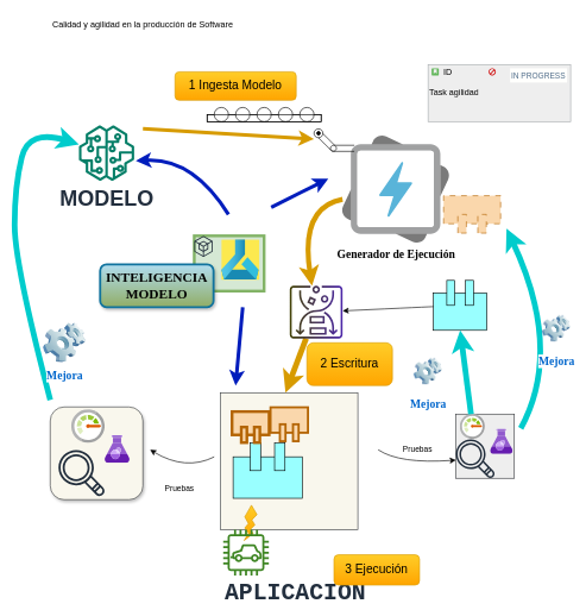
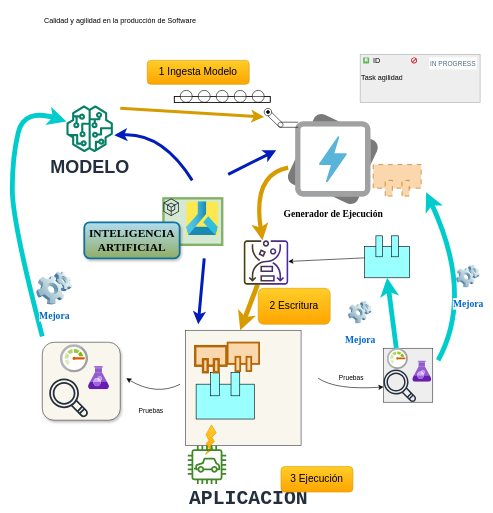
  <mxCell id="0" />
  <mxCell id="1" parent="0" />
  <mxCell id="2" value="&lt;font style=&quot;font-size: 30px;&quot;&gt;MODELO&lt;/font&gt;" style="sketch=0;outlineConnect=0;fontColor=#232F3E;gradientColor=none;fillColor=#067F68;strokeColor=none;dashed=0;verticalLabelPosition=bottom;verticalAlign=top;align=center;html=1;fontSize=12;fontStyle=1;aspect=fixed;pointerEvents=1;shape=mxgraph.aws4.sagemaker_model;" parent="1" vertex="1"><mxGeometry x="110" y="175" width="78" height="78" as="geometry" /></mxCell>
  <mxCell id="3" value="&lt;div style=&quot;font-size: 16px;&quot;&gt;Generador de Ejecución&lt;/div&gt;" style="image;sketch=0;aspect=fixed;html=1;points=[];align=center;fontSize=16;image=img/lib/mscae/Data_Lake_Analytics.svg;fontFamily=Verdana;fontStyle=1" parent="1" vertex="1"><mxGeometry x="480" y="190" width="150" height="150" as="geometry" /></mxCell>
  <mxCell id="4" value="&lt;div&gt;Calidad y agilidad en la producción de Software&lt;/div&gt;&lt;div&gt;&lt;br&gt;&lt;/div&gt;" style="text;html=1;strokeColor=none;fillColor=none;align=center;verticalAlign=middle;whiteSpace=wrap;rounded=0;" parent="1" vertex="1"><mxGeometry x="30" y="20" width="340" height="42" as="geometry" /></mxCell>
  <mxCell id="5" value="" style="curved=1;endArrow=classic;html=1;rounded=0;strokeWidth=5;fillColor=#ffcd28;gradientColor=#ffa500;strokeColor=#d79b00;" parent="1" target="7" edge="1"><mxGeometry width="50" height="50" relative="1" as="geometry"><mxPoint x="200.002" y="180.001" as="sourcePoint" /><mxPoint x="282.29" y="167.08" as="targetPoint" /></mxGeometry></mxCell>
  <mxCell id="6" value="" style="html=1;outlineConnect=0;whiteSpace=wrap;fillColor=#99ffff;shape=mxgraph.archimate3.component;rotation=90;" parent="1" vertex="1"><mxGeometry x="610" y="390" width="70" height="75" as="geometry" /></mxCell>
  <mxCell id="7" value="" style="verticalLabelPosition=bottom;aspect=fixed;html=1;verticalAlign=top;fillColor=strokeColor;align=center;outlineConnect=0;shape=mxgraph.fluid_power.x10060;points=[[1,0.72,0],[1,1,0]]" parent="1" vertex="1"><mxGeometry x="440" y="180" width="56.62" height="32" as="geometry" /></mxCell>
  <mxCell id="8" value="" style="verticalLabelPosition=bottom;outlineConnect=0;align=center;dashed=0;html=1;verticalAlign=top;shape=mxgraph.pid.misc.roller_conveyor;" parent="1" vertex="1"><mxGeometry x="290" y="150" width="160" height="20" as="geometry" /></mxCell>
  <mxCell id="9" value="" style="curved=1;endArrow=classic;html=1;rounded=0;fillColor=#ffcd28;gradientColor=#ffa500;strokeColor=#d79b00;strokeWidth=7;" parent="1" source="3" target="17" edge="1"><mxGeometry width="50" height="50" relative="1" as="geometry"><mxPoint x="470" y="240" as="sourcePoint" /><mxPoint x="499" y="426" as="targetPoint" /><Array as="points"><mxPoint x="420" y="290" /></Array></mxGeometry></mxCell>
  <mxCell id="10" value="" style="curved=1;endArrow=classic;html=1;rounded=0;" parent="1" source="6" target="17" edge="1"><mxGeometry width="50" height="50" relative="1" as="geometry"><mxPoint x="600" y="420" as="sourcePoint" /><mxPoint x="461" y="401" as="targetPoint" /></mxGeometry></mxCell>
  <mxCell id="11" value="" style="group;fillColor=#f9f7ed;strokeColor=#36393d;" vertex="1" connectable="0" parent="1"><mxGeometry x="309" y="550" width="192.5" height="192.25" as="geometry" /></mxCell>
  <mxCell id="12" value="" style="html=1;outlineConnect=0;whiteSpace=wrap;fillColor=#99ffff;shape=mxgraph.archimate3.component;rotation=90;" parent="11" vertex="1"><mxGeometry x="27.25" y="60.75" width="77.5" height="97" as="geometry" /></mxCell>
  <mxCell id="13" value="" style="html=1;outlineConnect=0;whiteSpace=wrap;fillColor=#fad7ac;shape=mxgraph.archimate3.component;rotation=-90;strokeColor=#b46504;strokeWidth=4;" parent="11" vertex="1"><mxGeometry x="20.25" y="22.25" width="43.5" height="52" as="geometry" /></mxCell>
  <mxCell id="14" value="" style="html=1;outlineConnect=0;whiteSpace=wrap;fillColor=#fad7ac;shape=mxgraph.archimate3.component;rotation=-90;strokeColor=#b46504;strokeWidth=3;" parent="11" vertex="1"><mxGeometry x="72.5" y="18" width="47.5" height="52.5" as="geometry" /></mxCell>
  <mxCell id="15" value="" style="verticalLabelPosition=bottom;verticalAlign=top;html=1;shape=mxgraph.basic.flash;fillColor=#ffcd28;gradientColor=#ffa500;strokeColor=#d79b00;" vertex="1" parent="11"><mxGeometry x="33" y="157.75" width="18" height="49.5" as="geometry" /></mxCell>
  <mxCell id="16" value="" style="curved=1;endArrow=classic;html=1;rounded=0;fillColor=#ffcd28;gradientColor=#ffa500;strokeColor=#d79b00;strokeWidth=8;" edge="1" parent="1" source="17"><mxGeometry width="50" height="50" relative="1" as="geometry"><mxPoint x="475" y="451" as="sourcePoint" /><mxPoint x="400" y="550" as="targetPoint" /></mxGeometry></mxCell>
  <mxCell id="17" value="" style="outlineConnect=0;fontColor=#232F3E;gradientColor=#424205;fillColor=#4D27AA;strokeColor=#FFF712;dashed=0;verticalLabelPosition=bottom;verticalAlign=top;align=center;html=1;fontSize=12;fontStyle=0;aspect=fixed;pointerEvents=1;shape=mxgraph.aws4.glue_databrew;rotation=90;strokeWidth=6;" vertex="1" parent="1"><mxGeometry x="406" y="400" width="74" height="74" as="geometry" /></mxCell>
  <mxCell id="18" value="" style="curved=1;endArrow=classic;html=1;rounded=0;" edge="1" parent="1" target="23"><mxGeometry width="50" height="50" relative="1" as="geometry"><mxPoint x="530" y="630" as="sourcePoint" /><mxPoint x="578.13" y="571.25" as="targetPoint" /><Array as="points"><mxPoint x="560" y="650" /></Array></mxGeometry></mxCell>
  <mxCell id="19" value="Pruebas" style="edgeLabel;html=1;align=center;verticalAlign=middle;resizable=0;points=[];" vertex="1" connectable="0" parent="18"><mxGeometry x="-0.295" y="-2" relative="1" as="geometry"><mxPoint x="19" y="-22" as="offset" /></mxGeometry></mxCell>
  <mxCell id="20" value="" style="group;fillColor=#eeeeee;strokeColor=#36393d;" vertex="1" connectable="0" parent="1"><mxGeometry x="639" y="580" width="82" height="90" as="geometry" /></mxCell>
  <mxCell id="21" value="" style="image;sketch=0;aspect=fixed;html=1;points=[];align=center;fontSize=12;image=img/lib/mscae/Azure_Test_Plans.svg;" parent="20" vertex="1"><mxGeometry x="48.455" y="21.094" width="31.641" height="35.156" as="geometry" /></mxCell>
  <mxCell id="22" value="" style="image;sketch=0;aspect=fixed;html=1;points=[];align=center;fontSize=12;image=img/lib/mscae/Monitor.svg;" parent="20" vertex="1"><mxGeometry x="5.964" width="35.156" height="35.156" as="geometry" /></mxCell>
  <mxCell id="23" value="" style="sketch=0;outlineConnect=0;fontColor=#232F3E;gradientColor=none;fillColor=#232F3D;strokeColor=none;dashed=0;verticalLabelPosition=bottom;verticalAlign=top;align=center;html=1;fontSize=12;fontStyle=0;aspect=fixed;pointerEvents=1;shape=mxgraph.aws4.magnifying_glass;" vertex="1" parent="20"><mxGeometry y="35.156" width="54.844" height="54.844" as="geometry" /></mxCell>
  <mxCell id="24" value="" style="curved=1;endArrow=classic;html=1;rounded=0;strokeColor=#00CCCC;strokeWidth=8;entryX=1;entryY=0.5;entryDx=0;entryDy=0;entryPerimeter=0;" edge="1" parent="1" source="22" target="6"><mxGeometry width="50" height="50" relative="1" as="geometry"><mxPoint x="660" y="560" as="sourcePoint" /><mxPoint x="600" y="460" as="targetPoint" /></mxGeometry></mxCell>
  <mxCell id="25" value="" style="curved=1;endArrow=classic;html=1;rounded=0;fillColor=#eeeeee;strokeColor=#00CCCC;strokeWidth=8;" edge="1" parent="1" target="2"><mxGeometry width="50" height="50" relative="1" as="geometry"><mxPoint x="70" y="560" as="sourcePoint" /><mxPoint x="110" y="249" as="targetPoint" /><Array as="points"><mxPoint x="20" y="370" /><mxPoint x="20" y="260" /><mxPoint x="40" y="180" /></Array></mxGeometry></mxCell>
  <mxCell id="26" value="" style="group;fillColor=#f9f7ed;strokeColor=#36393d;rounded=1;shadow=1;glass=0;perimeterSpacing=2;" vertex="1" connectable="0" parent="1"><mxGeometry x="70" y="570" width="130" height="130" as="geometry" /></mxCell>
  <mxCell id="27" value="" style="image;sketch=0;aspect=fixed;html=1;points=[];align=center;fontSize=12;image=img/lib/mscae/Azure_Test_Plans.svg;" vertex="1" parent="26"><mxGeometry x="76.82" y="40" width="34.84" height="38.71" as="geometry" /></mxCell>
  <mxCell id="28" value="" style="image;sketch=0;aspect=fixed;html=1;points=[];align=center;fontSize=12;image=img/lib/mscae/Monitor.svg;" vertex="1" parent="26"><mxGeometry x="30" y="3.96" width="46.82" height="46.82" as="geometry" /></mxCell>
  <mxCell id="29" value="" style="sketch=0;outlineConnect=0;fontColor=#232F3E;gradientColor=none;fillColor=#232F3D;strokeColor=none;dashed=0;verticalLabelPosition=bottom;verticalAlign=top;align=center;html=1;fontSize=12;fontStyle=0;aspect=fixed;pointerEvents=1;shape=mxgraph.aws4.magnifying_glass;" vertex="1" parent="26"><mxGeometry x="11.56" y="60" width="65.26" height="65.26" as="geometry" /></mxCell>
  <mxCell id="30" value="Mejora" style="image;html=1;image=img/lib/clip_art/computers/Software_128x128.png;imageBackground=none;fontSize=16;fontStyle=1;fontFamily=Verdana;fontColor=#0066CC;" vertex="1" parent="1"><mxGeometry x="60" y="450" width="60" height="60" as="geometry" /></mxCell>
  <mxCell id="31" value="" style="curved=1;endArrow=classic;html=1;rounded=0;" edge="1" parent="1"><mxGeometry width="50" height="50" relative="1" as="geometry"><mxPoint x="300" y="640" as="sourcePoint" /><mxPoint x="210" y="630" as="targetPoint" /><Array as="points"><mxPoint x="260" y="660" /></Array></mxGeometry></mxCell>
  <mxCell id="32" value="Pruebas" style="edgeLabel;html=1;align=center;verticalAlign=middle;resizable=0;points=[];" vertex="1" connectable="0" parent="31"><mxGeometry x="-0.295" y="-2" relative="1" as="geometry"><mxPoint x="-16" y="30" as="offset" /></mxGeometry></mxCell>
  <mxCell id="33" value="" style="html=1;outlineConnect=0;whiteSpace=wrap;fillColor=#fad7ac;shape=mxgraph.archimate3.component;rotation=-90;strokeColor=#b46504;dashed=1;dashPattern=8 8;strokeWidth=1;" vertex="1" parent="1"><mxGeometry x="635.5" y="260" width="52.5" height="80" as="geometry" /></mxCell>
  <mxCell id="34" value="" style="curved=1;endArrow=classic;html=1;rounded=0;strokeColor=#00CCCC;strokeWidth=8;" edge="1" parent="1"><mxGeometry width="50" height="50" relative="1" as="geometry"><mxPoint x="730" y="600" as="sourcePoint" /><mxPoint x="710" y="320" as="targetPoint" /><Array as="points"><mxPoint x="790" y="490" /></Array></mxGeometry></mxCell>
  <mxCell id="35" value="" style="curved=1;endArrow=classic;html=1;rounded=0;fillColor=#0050ef;strokeColor=#001DBC;strokeWidth=5;" edge="1" parent="1"><mxGeometry width="50" height="50" relative="1" as="geometry"><mxPoint x="340" y="430" as="sourcePoint" /><mxPoint x="330" y="540" as="targetPoint" /></mxGeometry></mxCell>
  <mxCell id="36" value="" style="group;fillColor=#d5e8d4;strokeColor=#82b366;strokeWidth=4;" vertex="1" connectable="0" parent="1"><mxGeometry x="272" y="330" width="98" height="77.5" as="geometry" /></mxCell>
  <mxCell id="37" value="" style="sketch=0;outlineConnect=0;fontColor=#232F3E;gradientColor=none;fillColor=#232F3D;strokeColor=none;dashed=0;verticalLabelPosition=bottom;verticalAlign=top;align=center;html=1;fontSize=12;fontStyle=0;aspect=fixed;pointerEvents=1;shape=mxgraph.aws4.external_sdk;" vertex="1" parent="36"><mxGeometry x="-0.004" y="0.002" width="25.779" height="29.576" as="geometry" /></mxCell>
  <mxCell id="38" value="" style="image;aspect=fixed;html=1;points=[];align=center;fontSize=19;image=img/lib/azure2/ai_machine_learning/Machine_Learning.svg;fontFamily=Comic Sans MS;imageBackground=#fce94f;labelBackgroundColor=#fce94f;" vertex="1" parent="36"><mxGeometry x="38.281" y="5.482" width="52.805" height="56.105" as="geometry" /></mxCell>
  <mxCell id="39" value="" style="curved=1;endArrow=classic;html=1;rounded=0;fillColor=#0050ef;strokeColor=#001DBC;strokeWidth=5;" edge="1" parent="1"><mxGeometry width="50" height="50" relative="1" as="geometry"><mxPoint x="380" y="290" as="sourcePoint" /><mxPoint x="460" y="250" as="targetPoint" /></mxGeometry></mxCell>
  <mxCell id="40" value="Mejora" style="image;html=1;image=img/lib/clip_art/computers/Software_128x128.png;imageBackground=none;fontSize=16;fontStyle=1;fontFamily=Verdana;fontColor=#0066CC;" parent="1" vertex="1"><mxGeometry x="760" y="430" width="40" height="60" as="geometry" /></mxCell>
  <mxCell id="41" value="Mejora" style="image;html=1;image=img/lib/clip_art/computers/Software_128x128.png;imageBackground=none;fontSize=16;fontStyle=1;fontFamily=Verdana;fontColor=#0066CC;" vertex="1" parent="1"><mxGeometry x="580" y="490" width="40" height="60" as="geometry" /></mxCell>
  <mxCell id="42" value="" style="curved=1;endArrow=classic;html=1;rounded=0;fillColor=#0050ef;strokeColor=#001DBC;strokeWidth=5;entryX=1.03;entryY=0.641;entryDx=0;entryDy=0;entryPerimeter=0;" edge="1" parent="1" target="2"><mxGeometry width="50" height="50" relative="1" as="geometry"><mxPoint x="320" y="300" as="sourcePoint" /><mxPoint x="160" y="270" as="targetPoint" /><Array as="points"><mxPoint x="270" y="220" /></Array></mxGeometry></mxCell>
- <mxCell id="43" value="&lt;div style=&quot;font-size: 19px;&quot;&gt;INTELIGENCIA&lt;/div&gt;&lt;div style=&quot;font-size: 19px;&quot;&gt;MODELO&lt;br style=&quot;font-size: 19px;&quot;&gt;&lt;/div&gt;" style="text;html=1;strokeColor=#10739e;fillColor=#b1ddf0;align=center;verticalAlign=middle;whiteSpace=wrap;rounded=1;fontFamily=36 days ago Thick BRK;fontSize=19;fontStyle=1;gradientColor=#91AD66;strokeWidth=3;perimeterSpacing=2;glass=0;shadow=1;" vertex="1" parent="1"><mxGeometry x="140" y="370" width="159.03" height="60" as="geometry" /></mxCell>
+ <mxCell id="43" value="&lt;div style=&quot;font-size: 19px;&quot;&gt;INTELIGENCIA&lt;/div&gt;&lt;div style=&quot;font-size: 19px;&quot;&gt;ARTIFICIAL&lt;br style=&quot;font-size: 19px;&quot;&gt;&lt;/div&gt;" style="text;html=1;strokeColor=#10739e;fillColor=#b1ddf0;align=center;verticalAlign=middle;whiteSpace=wrap;rounded=1;fontFamily=36 days ago Thick BRK;fontSize=19;fontStyle=1;gradientColor=#91AD66;strokeWidth=3;perimeterSpacing=2;glass=0;shadow=1;" vertex="1" parent="1"><mxGeometry x="140" y="370" width="159.03" height="60" as="geometry" /></mxCell>
  <mxCell id="44" value="Task agilidad" style="html=1;shadow=0;dashed=0;shape=mxgraph.atlassian.issue;issueType=story;issuePriority=blocker;issueStatus=inProgress;verticalAlign=top;align=left;whiteSpace=wrap;overflow=hidden;spacingTop=25;strokeColor=#A8ADB0;fillColor=#EEEEEE;fontSize=12;backgroundOutline=1;sketch=0;" vertex="1" parent="1"><mxGeometry x="600" y="90" width="200" height="80" as="geometry" /></mxCell>
  <mxCell id="45" value="ID" style="strokeColor=none;fillColor=none;part=1;resizable=0;align=left;autosize=1;points=[];deletable=0;connectable=0;" vertex="1" parent="44"><mxGeometry width="60" height="20" relative="1" as="geometry"><mxPoint x="20" as="offset" /></mxGeometry></mxCell>
  <mxCell id="46" value="1 Ingesta Modelo" style="rounded=1;whiteSpace=wrap;html=1;fillColor=#ffcd28;strokeColor=#d79b00;gradientColor=#ffa500;fontSize=17;" vertex="1" parent="1"><mxGeometry x="245" y="100" width="170" height="40" as="geometry" /></mxCell>
  <mxCell id="47" value="2 Escritura" style="rounded=1;whiteSpace=wrap;html=1;fillColor=#ffcd28;gradientColor=#ffa500;strokeColor=#d79b00;fontSize=17;" vertex="1" parent="1"><mxGeometry x="430" y="480" width="120" height="60" as="geometry" /></mxCell>
  <mxCell id="48" value="APLICACIÓN" style="sketch=0;outlineConnect=0;fontColor=#232F3E;gradientColor=none;fillColor=#3F8624;strokeColor=none;dashed=0;verticalLabelPosition=bottom;verticalAlign=top;align=left;html=1;fontSize=33;fontStyle=1;aspect=fixed;pointerEvents=1;shape=mxgraph.aws4.car;strokeWidth=9;fontFamily=Courier New;" parent="1" vertex="1"><mxGeometry x="312.62" y="742.25" width="64" height="64" as="geometry" /></mxCell>
  <mxCell id="49" value="3 Ejecución" style="rounded=1;whiteSpace=wrap;html=1;fillColor=#ffcd28;gradientColor=#ffa500;strokeColor=#d79b00;fontSize=17;" vertex="1" parent="1"><mxGeometry x="468" y="777.25" width="120" height="42.5" as="geometry" /></mxCell>
